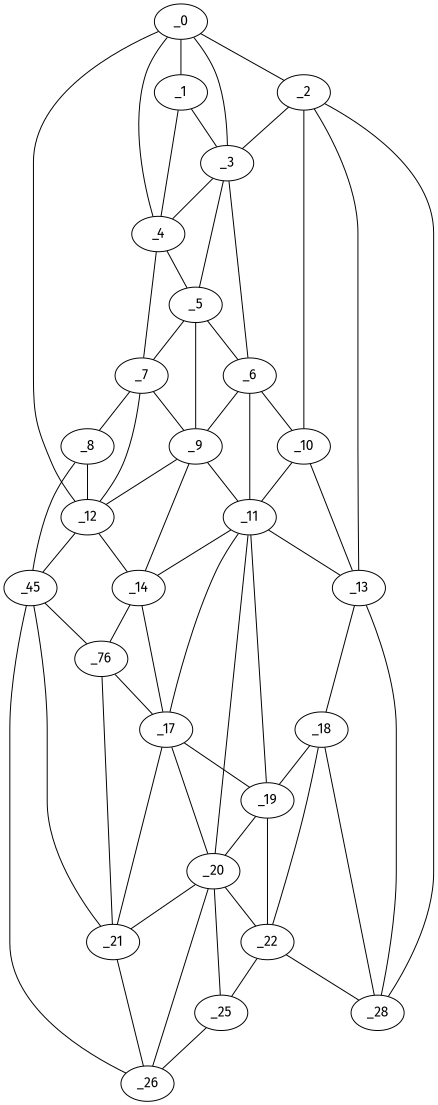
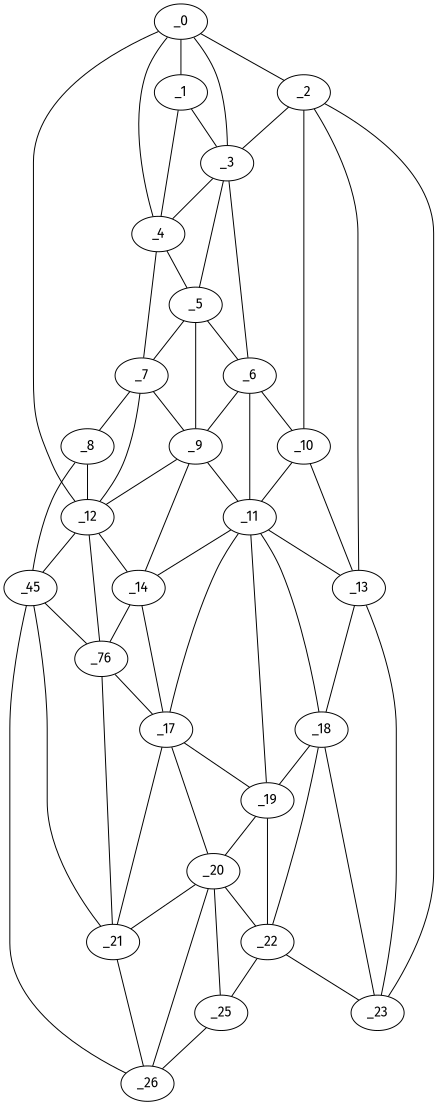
  graph {
    fontname="Fira Sans"
    node [fontname="Fira Sans" x=61 y=74]
    edge [fontname="Fira Sans" valence=2]
    _0 [x=14 y=62]
    _1 [x=24 y=61]
    _2 [x=32 y=5]
    _3 [x=34 y=37]
    _4 [x=42 y=73]
    _12
    _10 [x=59 y=15]
    _13 [x=64 y=15]
-   _23 [x=110 y=5 label=_28]
+   _23 [x=110 y=5]
    _6 [x=49 y=16]
    _5 [x=45 y=34]
    _7 [x=51]
    _8 [x=53 y=90]
    n14 [label=_45 x=68 y=90]
    _9 [x=56 y=34]
    _11 [y=26]
    _18 [x=76 y=16]
    _14 [x=64 y=35]
    n19 [label=_76 x=70]
    _21 [x=95 y=62]
    _26 [x=117 y=44]
    _17 [x=74 y=35]
    _19 [x=79 y=24]
    _22 [x=100 y=22]
    _20 [x=90 y=39]
    _25 [x=117 y=29]
    _0 -- _1
    _0 -- _2 [valence=1]
    _0 -- _3 [valence=1]
    _0 -- _4 [valence=1]
    _0 -- _12 [valence=1]
    _1 -- _3
    _1 -- _4 [valence=1]
    _2 -- _3 [valence=1]
    _2 -- _10
    _2 -- _13 [valence=1]
    _2 -- _23 [valence=1]
    _3 -- _4
    _3 -- _6
    _3 -- _5
    _4 -- _5 [valence=1]
    _4 -- _7 [valence=1]
    _12 -- n14
    _12 -- _14
+   _12 -- n19 [valence=1]
    _10 -- _13
    _10 -- _11 [valence=1]
    _13 -- _23
    _13 -- _18
    _6 -- _10 [valence=1]
    _6 -- _9
    _6 -- _11
    _5 -- _6 [valence=1]
    _5 -- _7
    _5 -- _9 [valence=1]
    _7 -- _12
    _7 -- _8
    _7 -- _9
    _8 -- _12 [valence=1]
    _8 -- n14 [valence=1]
    n14 -- n19
    n14 -- _21
    n14 -- _26 [valence=1]
    _9 -- _12
    _9 -- _11 [valence=1]
    _9 -- _14
    _11 -- _13
-   _11 -- _20
+   _11 -- _18
    _11 -- _14 [valence=1]
    _11 -- _17
    _11 -- _19 [valence=1]
    _18 -- _23
    _18 -- _19
    _18 -- _22 [valence=1]
    _14 -- n19
    _14 -- _17
    n19 -- _21
    n19 -- _17
    _21 -- _26
    _17 -- _21
    _17 -- _19
    _17 -- _20
    _19 -- _22 [valence=1]
    _19 -- _20 [valence=1]
    _22 -- _23
    _22 -- _25 [valence=1]
    _20 -- _21 [valence=1]
    _20 -- _26
    _20 -- _22
    _20 -- _25
    _25 -- _26 [valence=1]
  }
